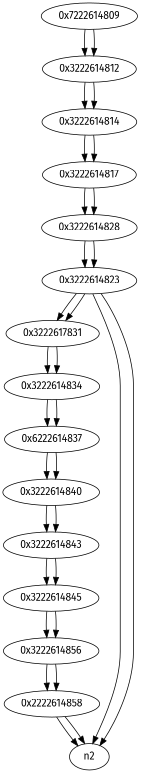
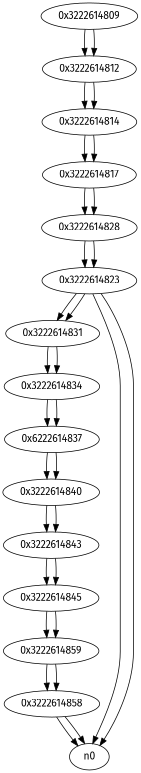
  digraph {
    fontname="Fira Sans"
    node [fontname="Fira Sans"]
    edge [fontname="Fira Sans"]
-   n1 [label="0x7222614809"]
+   n1 [label="0x3222614809"]
    n2 [label="0x3222614812"]
    n3 [label="0x3222614814"]
    n4 [label="0x3222614817"]
    n5 [label="0x3222614828"]
    n6 [label="0x3222614823"]
-   n7 [label="0x3222617831"]
-   n0 [label=n2]
+   n7 [label="0x3222614831"]
+   n0
    n8 [label="0x3222614834"]
    n9 [label="0x6222614837"]
    n10 [label="0x3222614840"]
    n11 [label="0x3222614843"]
    n12 [label="0x3222614845"]
-   n13 [label="0x3222614856"]
-   n14 [label="0x2222614858"]
+   n13 [label="0x3222614859"]
+   n14 [label="0x3222614858"]
    n1 -> n2
    n1 -> n2
    n2 -> n3
    n2 -> n3
    n3 -> n4
    n3 -> n4
    n4 -> n5
    n4 -> n5
    n5 -> n6
    n5 -> n6
    n6 -> n7
    n6 -> n7
    n6 -> n0
    n6 -> n0
    n7 -> n8
    n7 -> n8
    n8 -> n9
    n8 -> n9
    n9 -> n10
    n9 -> n10
    n10 -> n11
    n10 -> n11
    n11 -> n12
    n11 -> n12
    n12 -> n13
    n12 -> n13
    n13 -> n14
    n13 -> n14
    n14 -> n0
    n14 -> n0
  }
